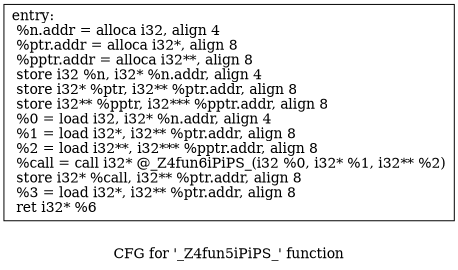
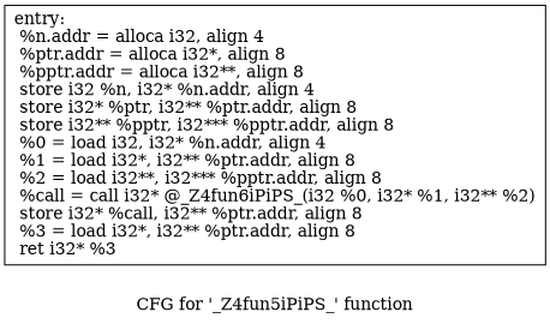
  digraph {
    label="CFG for '_Z4fun5iPiPS_' function"
-   n1 [label="{entry:\l  %n.addr = alloca i32, align 4\l  %ptr.addr = alloca i32*, align 8\l  %pptr.addr = alloca i32**, align 8\l  store i32 %n, i32* %n.addr, align 4\l  store i32* %ptr, i32** %ptr.addr, align 8\l  store i32** %pptr, i32*** %pptr.addr, align 8\l  %0 = load i32, i32* %n.addr, align 4\l  %1 = load i32*, i32** %ptr.addr, align 8\l  %2 = load i32**, i32*** %pptr.addr, align 8\l  %call = call i32* @_Z4fun6iPiPS_(i32 %0, i32* %1, i32** %2)\l  store i32* %call, i32** %ptr.addr, align 8\l  %3 = load i32*, i32** %ptr.addr, align 8\l  ret i32* %6\l}" shape=record]
+   n1 [label="{entry:\l  %n.addr = alloca i32, align 4\l  %ptr.addr = alloca i32*, align 8\l  %pptr.addr = alloca i32**, align 8\l  store i32 %n, i32* %n.addr, align 4\l  store i32* %ptr, i32** %ptr.addr, align 8\l  store i32** %pptr, i32*** %pptr.addr, align 8\l  %0 = load i32, i32* %n.addr, align 4\l  %1 = load i32*, i32** %ptr.addr, align 8\l  %2 = load i32**, i32*** %pptr.addr, align 8\l  %call = call i32* @_Z4fun6iPiPS_(i32 %0, i32* %1, i32** %2)\l  store i32* %call, i32** %ptr.addr, align 8\l  %3 = load i32*, i32** %ptr.addr, align 8\l  ret i32* %3\l}" shape=record]
  }
